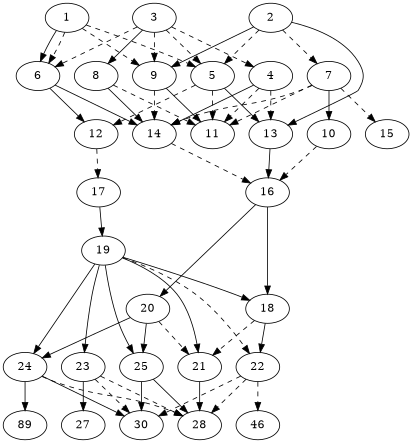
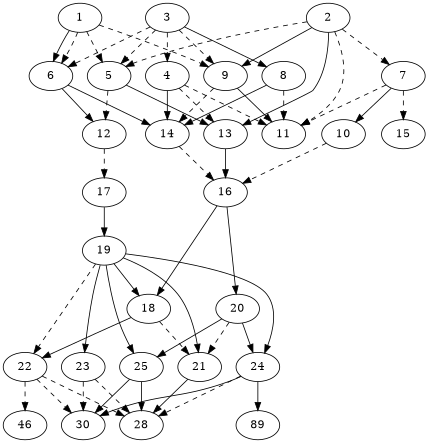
  digraph {
    node [alpha=0.04]
    edge [style=dashed]
    1 [alpha=0.20 expect_size=20164608]
    5 [alpha=0.01 expect_size=50256896]
    6 [alpha=0.09 expect_size=35577856]
    9 [alpha=0.00 expect_size=44947456]
    11 [alpha=0.15 expect_size=27843584]
    13 [alpha=0.18 expect_size=25640960]
    12 [alpha=0.01 expect_size=27257856]
    14 [alpha=0.12 expect_size=34343936]
    16 [alpha=0.15 expect_size=12736512]
    17 [expect_size=33893376]
    2 [alpha=0.19 expect_size=6469632]
    7 [alpha=0.11 expect_size=31938560]
    10 [alpha=0.13 expect_size=46005248]
    15 [alpha=0.17 expect_size=11286528]
    3 [expect_size=46756864]
    4 [alpha=0.10 expect_size=39972864]
    8 [alpha=0.05 expect_size=33990656]
    18 [alpha=0.18 expect_size=12821504]
    20 [alpha=0.03 expect_size=25368576]
    19 [alpha=0.10 expect_size=24427520]
    21 [alpha=0.03 expect_size=8891392]
    22 [expect_size=43757568]
    24 [alpha=0.15 expect_size=41867264]
    25 [alpha=0.07 expect_size=24126464]
    23 [alpha=0.02 expect_size=46706688]
    28 [alpha=0.16 expect_size=13382656]
    n27 [alpha=0.12 expect_size=16404480 label=46]
    30 [expect_size=31090688]
    n29 [alpha=0.01 expect_size=8470528 label=89]
-   27 [alpha=0.08 expect_size=51529728]
    1 -> 5
    1 -> 6 [style=solid]
    1 -> 6
    1 -> 9
-   5 -> 11
+   2 -> 11
    5 -> 13 [style=solid]
    5 -> 12
    6 -> 12 [style=solid]
    6 -> 14 [style=solid]
    9 -> 11 [style=solid]
    9 -> 14
    13 -> 16 [style=solid]
    12 -> 17
    14 -> 16
    16 -> 18 [style=solid]
    16 -> 20 [style=solid]
    17 -> 19 [style=solid]
    2 -> 5
    2 -> 9 [style=solid]
    2 -> 13 [style=solid]
    2 -> 7
    7 -> 11
-   7 -> 14
    7 -> 10 [style=solid]
    7 -> 15
    10 -> 16
    3 -> 5
    3 -> 6
    3 -> 9
    3 -> 4
    3 -> 8 [style=solid]
    4 -> 11
    4 -> 13
    4 -> 14 [style=solid]
    8 -> 11
    8 -> 14 [style=solid]
    18 -> 21
    18 -> 22 [style=solid]
    20 -> 21
    20 -> 24 [style=solid]
    20 -> 25 [style=solid]
    19 -> 18 [style=solid]
    19 -> 21 [style=solid]
    19 -> 22
    19 -> 24 [style=solid]
    19 -> 25 [style=solid]
    19 -> 23 [style=solid]
    21 -> 28 [style=solid]
    22 -> 28
    22 -> n27
    22 -> 30
    24 -> 28
    24 -> 30 [style=solid]
    24 -> n29 [style=solid]
    25 -> 28 [style=solid]
    25 -> 30 [style=solid]
    23 -> 28
    23 -> 30
-   23 -> 27 [style=solid]
  }
